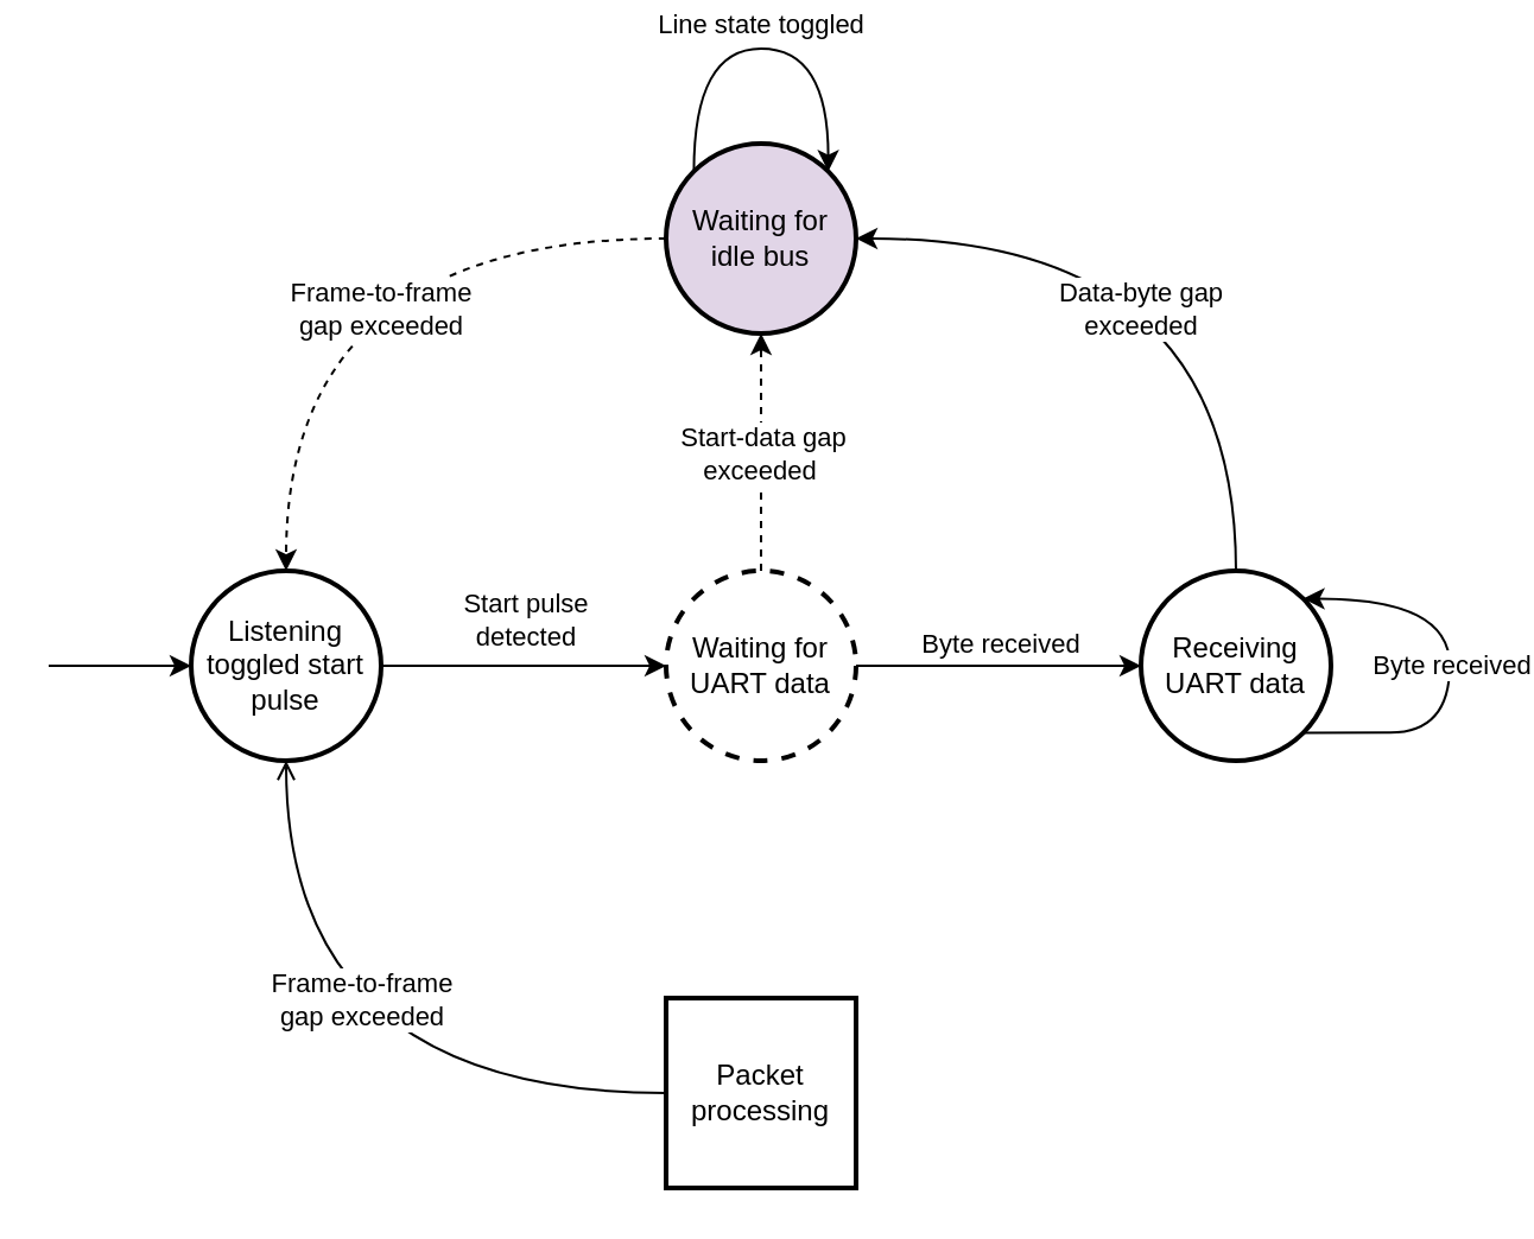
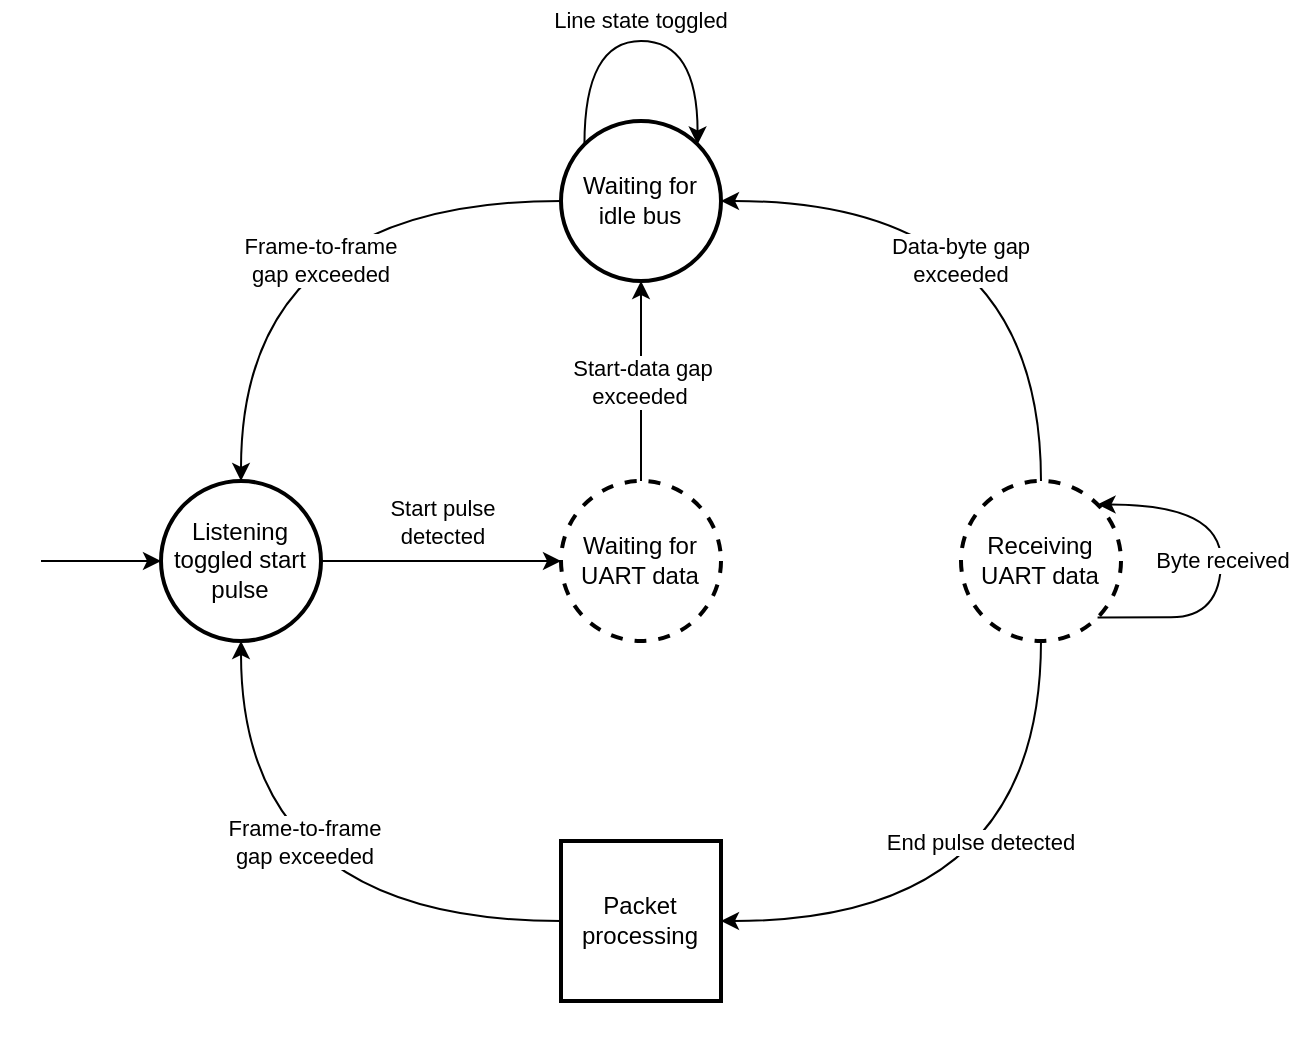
  <mxCell id="0" />
  <mxCell id="1" parent="0" />
  <mxCell id="2" style="edgeStyle=orthogonalEdgeStyle;rounded=0;orthogonalLoop=1;jettySize=auto;html=1;exitX=1;exitY=0.5;exitDx=0;exitDy=0;entryX=0;entryY=0.5;entryDx=0;entryDy=0;" edge="1" parent="1" source="4" target="9"><mxGeometry relative="1" as="geometry" /></mxCell>
  <mxCell id="3" value="Start pulse &lt;br&gt;detected" style="edgeLabel;html=1;align=center;verticalAlign=middle;resizable=0;points=[];" vertex="1" connectable="0" parent="2"><mxGeometry x="-0.233" y="1" relative="1" as="geometry"><mxPoint x="14" y="-19" as="offset" /></mxGeometry></mxCell>
  <mxCell id="4" value="Listening toggled start pulse" style="ellipse;whiteSpace=wrap;html=1;aspect=fixed;strokeWidth=2;" vertex="1" parent="1"><mxGeometry x="80" y="240" width="80" height="80" as="geometry" /></mxCell>
- <mxCell id="5" style="edgeStyle=orthogonalEdgeStyle;rounded=0;orthogonalLoop=1;jettySize=auto;html=1;exitX=1;exitY=0.5;exitDx=0;exitDy=0;entryX=0;entryY=0.5;entryDx=0;entryDy=0;" edge="1" parent="1" source="9" target="12"><mxGeometry relative="1" as="geometry" /></mxCell>
- <mxCell id="6" value="Byte received" style="edgeLabel;html=1;align=center;verticalAlign=middle;resizable=0;points=[];" vertex="1" connectable="0" parent="5"><mxGeometry x="-0.425" y="1" relative="1" as="geometry"><mxPoint x="25" y="-9" as="offset" /></mxGeometry></mxCell>
- <mxCell id="7" style="edgeStyle=orthogonalEdgeStyle;rounded=0;orthogonalLoop=1;jettySize=auto;html=1;exitX=0.5;exitY=0;exitDx=0;exitDy=0;entryX=0.5;entryY=1;entryDx=0;entryDy=0;dashed=1;" edge="1" parent="1" source="9" target="15"><mxGeometry relative="1" as="geometry" /></mxCell>
+ <mxCell id="7" style="edgeStyle=orthogonalEdgeStyle;rounded=0;orthogonalLoop=1;jettySize=auto;html=1;exitX=0.5;exitY=0;exitDx=0;exitDy=0;entryX=0.5;entryY=1;entryDx=0;entryDy=0;" edge="1" parent="1" source="9" target="15"><mxGeometry relative="1" as="geometry" /></mxCell>
  <mxCell id="8" value="Start-data gap&lt;br&gt;exceeded&amp;nbsp;" style="edgeLabel;html=1;align=center;verticalAlign=middle;resizable=0;points=[];" vertex="1" connectable="0" parent="7"><mxGeometry x="-0.06" y="-2" relative="1" as="geometry"><mxPoint x="-2" y="-3" as="offset" /></mxGeometry></mxCell>
  <mxCell id="9" value="Waiting for UART data" style="ellipse;whiteSpace=wrap;html=1;aspect=fixed;strokeWidth=2;dashed=1;" vertex="1" parent="1"><mxGeometry x="280" y="240" width="80" height="80" as="geometry" /></mxCell>
  <mxCell id="10" style="edgeStyle=orthogonalEdgeStyle;curved=1;orthogonalLoop=1;jettySize=auto;html=1;exitX=0.5;exitY=0;exitDx=0;exitDy=0;entryX=1;entryY=0.5;entryDx=0;entryDy=0;" edge="1" parent="1" source="12" target="15"><mxGeometry relative="1" as="geometry" /></mxCell>
  <mxCell id="11" value="Data-byte gap &lt;br&gt;exceeded" style="edgeLabel;html=1;align=center;verticalAlign=middle;resizable=0;points=[];" vertex="1" connectable="0" parent="10"><mxGeometry x="-0.39" y="26" relative="1" as="geometry"><mxPoint x="-14.02" y="-18.27" as="offset" /></mxGeometry></mxCell>
- <mxCell id="12" value="Receiving UART data" style="ellipse;whiteSpace=wrap;html=1;aspect=fixed;strokeWidth=2;" vertex="1" parent="1"><mxGeometry x="480" y="240" width="80" height="80" as="geometry" /></mxCell>
- <mxCell id="13" style="edgeStyle=orthogonalEdgeStyle;orthogonalLoop=1;jettySize=auto;html=1;exitX=0;exitY=0.5;exitDx=0;exitDy=0;entryX=0.5;entryY=0;entryDx=0;entryDy=0;curved=1;dashed=1;" edge="1" parent="1" source="15" target="4"><mxGeometry relative="1" as="geometry" /></mxCell>
+ <mxCell id="12" value="Receiving UART data" style="ellipse;whiteSpace=wrap;html=1;aspect=fixed;strokeWidth=2;dashed=1;" vertex="1" parent="1"><mxGeometry x="480" y="240" width="80" height="80" as="geometry" /></mxCell>
+ <mxCell id="13" style="edgeStyle=orthogonalEdgeStyle;orthogonalLoop=1;jettySize=auto;html=1;exitX=0;exitY=0.5;exitDx=0;exitDy=0;entryX=0.5;entryY=0;entryDx=0;entryDy=0;curved=1;" edge="1" parent="1" source="15" target="4"><mxGeometry relative="1" as="geometry" /></mxCell>
  <mxCell id="14" value="Frame-to-frame&lt;br&gt;gap exceeded" style="edgeLabel;html=1;align=center;verticalAlign=middle;resizable=0;points=[];labelBackgroundColor=#ffffff;" vertex="1" connectable="0" parent="13"><mxGeometry x="-0.276" y="22" relative="1" as="geometry"><mxPoint x="-11.43" y="7.98" as="offset" /></mxGeometry></mxCell>
- <mxCell id="15" value="Waiting for idle bus" style="ellipse;whiteSpace=wrap;html=1;aspect=fixed;strokeWidth=2;fillColor=#e1d5e7;" vertex="1" parent="1"><mxGeometry x="280" y="60" width="80" height="80" as="geometry" /></mxCell>
+ <mxCell id="15" value="Waiting for idle bus" style="ellipse;whiteSpace=wrap;html=1;aspect=fixed;strokeWidth=2;" vertex="1" parent="1"><mxGeometry x="280" y="60" width="80" height="80" as="geometry" /></mxCell>
  <mxCell id="16" style="edgeStyle=orthogonalEdgeStyle;orthogonalLoop=1;jettySize=auto;html=1;exitX=0;exitY=0;exitDx=0;exitDy=0;entryX=1;entryY=0;entryDx=0;entryDy=0;strokeColor=#000000;curved=1;" edge="1" parent="1" source="15" target="15"><mxGeometry relative="1" as="geometry"><Array as="points"><mxPoint x="292" y="20" /><mxPoint x="348" y="20" /></Array></mxGeometry></mxCell>
  <mxCell id="17" value="Line state toggled" style="edgeLabel;html=1;align=center;verticalAlign=middle;resizable=0;points=[];" vertex="1" connectable="0" parent="16"><mxGeometry x="-0.036" relative="1" as="geometry"><mxPoint x="2.83" y="-10.03" as="offset" /></mxGeometry></mxCell>
  <mxCell id="18" value="" style="endArrow=classic;html=1;strokeColor=#000000;entryX=0;entryY=0.5;entryDx=0;entryDy=0;" edge="1" parent="1" target="4"><mxGeometry width="50" height="50" relative="1" as="geometry"><mxPoint x="20" y="280" as="sourcePoint" /><mxPoint x="210" y="150" as="targetPoint" /></mxGeometry></mxCell>
  <mxCell id="19" style="edgeStyle=orthogonalEdgeStyle;orthogonalLoop=1;jettySize=auto;html=1;exitX=1;exitY=1;exitDx=0;exitDy=0;entryX=1;entryY=0;entryDx=0;entryDy=0;strokeColor=#000000;curved=1;" edge="1" parent="1" source="12" target="12"><mxGeometry relative="1" as="geometry"><Array as="points"><mxPoint x="560" y="308" /><mxPoint x="610" y="308" /><mxPoint x="610" y="252" /></Array><mxPoint x="560.016" y="300.004" as="sourcePoint" /><mxPoint x="616.584" y="300.004" as="targetPoint" /></mxGeometry></mxCell>
  <mxCell id="20" value="Byte received" style="edgeLabel;html=1;align=center;verticalAlign=middle;resizable=0;points=[];" vertex="1" connectable="0" parent="19"><mxGeometry x="-0.326" y="20" relative="1" as="geometry"><mxPoint x="1.17" y="-8.01" as="offset" /></mxGeometry></mxCell>
  <mxCell id="21" value="Packet processing" style="whiteSpace=wrap;html=1;aspect=fixed;strokeWidth=2;rounded=0;" vertex="1" parent="1"><mxGeometry x="280" y="420" width="80" height="80" as="geometry" /></mxCell>
- <mxCell id="24" style="edgeStyle=orthogonalEdgeStyle;curved=1;orthogonalLoop=1;jettySize=auto;html=1;exitX=0;exitY=0.5;exitDx=0;exitDy=0;entryX=0.5;entryY=1;entryDx=0;entryDy=0;endArrow=open;" edge="1" parent="1" source="21" target="4"><mxGeometry relative="1" as="geometry"><mxPoint x="530" y="330" as="sourcePoint" /><mxPoint x="120" y="330" as="targetPoint" /></mxGeometry></mxCell>
+ <mxCell id="22" style="edgeStyle=orthogonalEdgeStyle;curved=1;orthogonalLoop=1;jettySize=auto;html=1;exitX=0.5;exitY=1;exitDx=0;exitDy=0;entryX=1;entryY=0.5;entryDx=0;entryDy=0;" edge="1" parent="1" source="12" target="21"><mxGeometry relative="1" as="geometry"><mxPoint x="530" y="250" as="sourcePoint" /><mxPoint x="370" y="110" as="targetPoint" /></mxGeometry></mxCell>
+ <mxCell id="23" value="End pulse detected" style="edgeLabel;html=1;align=center;verticalAlign=middle;resizable=0;points=[];" vertex="1" connectable="0" parent="22"><mxGeometry x="-0.39" y="26" relative="1" as="geometry"><mxPoint x="-56.02" y="8.28" as="offset" /></mxGeometry></mxCell>
+ <mxCell id="24" style="edgeStyle=orthogonalEdgeStyle;curved=1;orthogonalLoop=1;jettySize=auto;html=1;exitX=0;exitY=0.5;exitDx=0;exitDy=0;entryX=0.5;entryY=1;entryDx=0;entryDy=0;" edge="1" parent="1" source="21" target="4"><mxGeometry relative="1" as="geometry"><mxPoint x="530" y="330" as="sourcePoint" /><mxPoint x="120" y="330" as="targetPoint" /></mxGeometry></mxCell>
  <mxCell id="25" value="Frame-to-frame &lt;br&gt;gap exceeded" style="edgeLabel;html=1;align=center;verticalAlign=middle;resizable=0;points=[];" vertex="1" connectable="0" parent="24"><mxGeometry x="-0.39" y="26" relative="1" as="geometry"><mxPoint x="-36.02" y="-66" as="offset" /></mxGeometry></mxCell>
